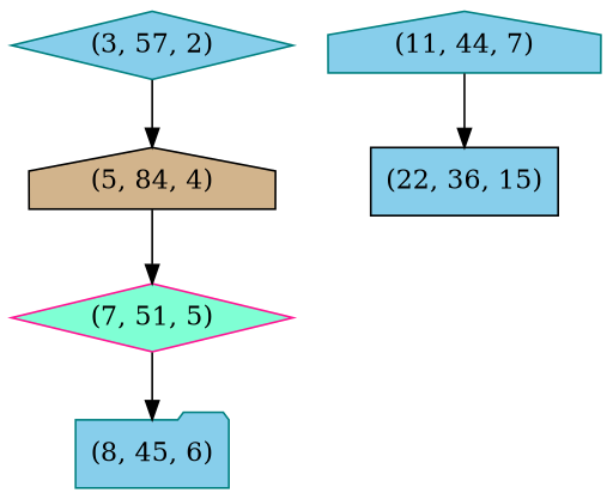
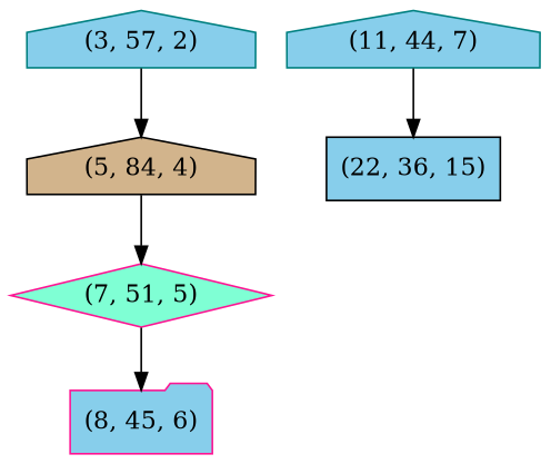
  digraph {
    node [color=teal fillcolor=skyblue shape=diamond style=filled]
-   "(3, 57, 2)"
+   "(3, 57, 2)" [shape=house]
    n2 [color=black fillcolor=tan label="(5, 84, 4)" shape=house]
    "(7, 51, 5)" [color=deeppink fillcolor=aquamarine]
-   "(8, 45, 6)" [shape=folder]
+   "(8, 45, 6)" [color=deeppink shape=folder]
    "(11, 44, 7)" [shape=house]
    "(22, 36, 15)" [color=black shape=box]
    "(3, 57, 2)" -> n2
    n2 -> "(7, 51, 5)"
    "(7, 51, 5)" -> "(8, 45, 6)"
    "(11, 44, 7)" -> "(22, 36, 15)"
  }
